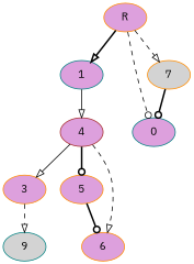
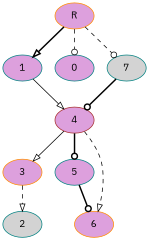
  digraph {
    fontname="IBM Plex Sans"
    node [color=teal fillcolor=plum fontname="IBM Plex Sans" style=filled]
    edge [arrowhead=onormal fontname="IBM Plex Sans" style=bold]
    4 [color=brown]
    1
    3 [color=darkorange]
-   5 [color=darkorange]
+   5
    6 [color=darkorange]
    n6 [label=0]
-   9 [fillcolor=lightgrey]
-   7 [color=darkorange fillcolor=lightgrey]
+   9 [fillcolor=lightgrey label=2]
+   7 [fillcolor=lightgrey]
    R [color=darkorange]
    4 -> 3 [style=solid]
    4 -> 5 [arrowhead=odot]
    4 -> 6 [style=dashed]
    1 -> 4 [style=solid]
    3 -> 9 [style=dashed]
    5 -> 6 [arrowhead=odot]
-   7 -> n6 [arrowhead=odot]
+   7 -> 4 [arrowhead=odot]
    R -> 1
    R -> n6 [arrowhead=odot style=dashed]
-   R -> 7 [style=dashed]
+   R -> 7 [arrowhead=odot style=dashed]
  }
